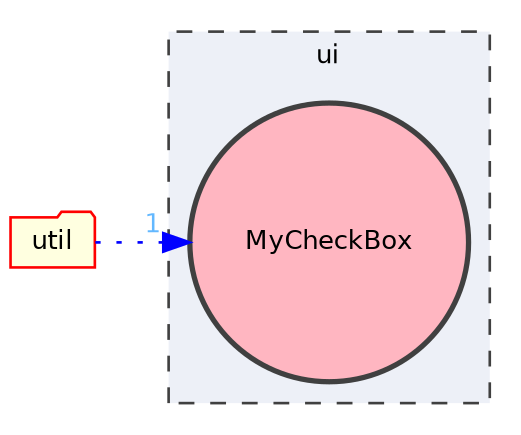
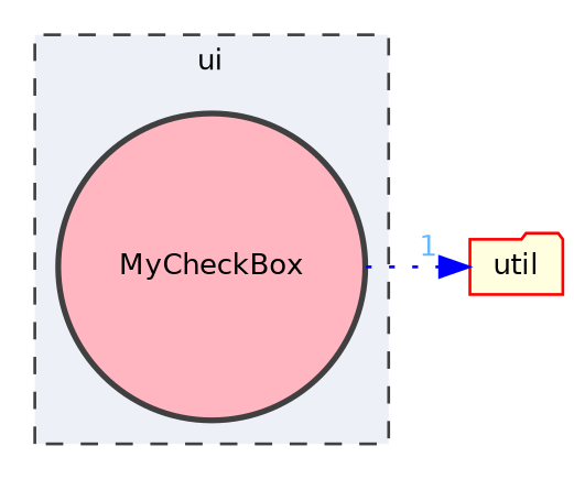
  digraph {
    compound=true
    rankdir=LR
    node [fontname=Helvetica fontsize=10]
    n1 [color=grey25 fillcolor=lightpink height=0.2 label=MyCheckBox shape=circle style="filled,bold" width=0.4]
    n2 [color=red fillcolor=lightyellow height=0.2 label=util shape=folder style=filled width=0.4]
    subgraph cluster_1 {
      bgcolor="#edf0f7"
      fontname=Helvetica
      fontsize=10
      label=ui
      pencolor=grey25
      style="filled,dashed"
      n1
    }
-   n2 -> n1 [color=blue fontcolor=steelblue1 fontname=Helvetica fontsize=10 headlabel=1 labeldistance=1.5 labelfontname=Helvetica labelfontsize=10 style=dotted]
+   n1 -> n2 [color=blue fontcolor=steelblue1 fontname=Helvetica fontsize=10 headlabel=1 labeldistance=1.5 labelfontname=Helvetica labelfontsize=10 style=dotted]
  }
